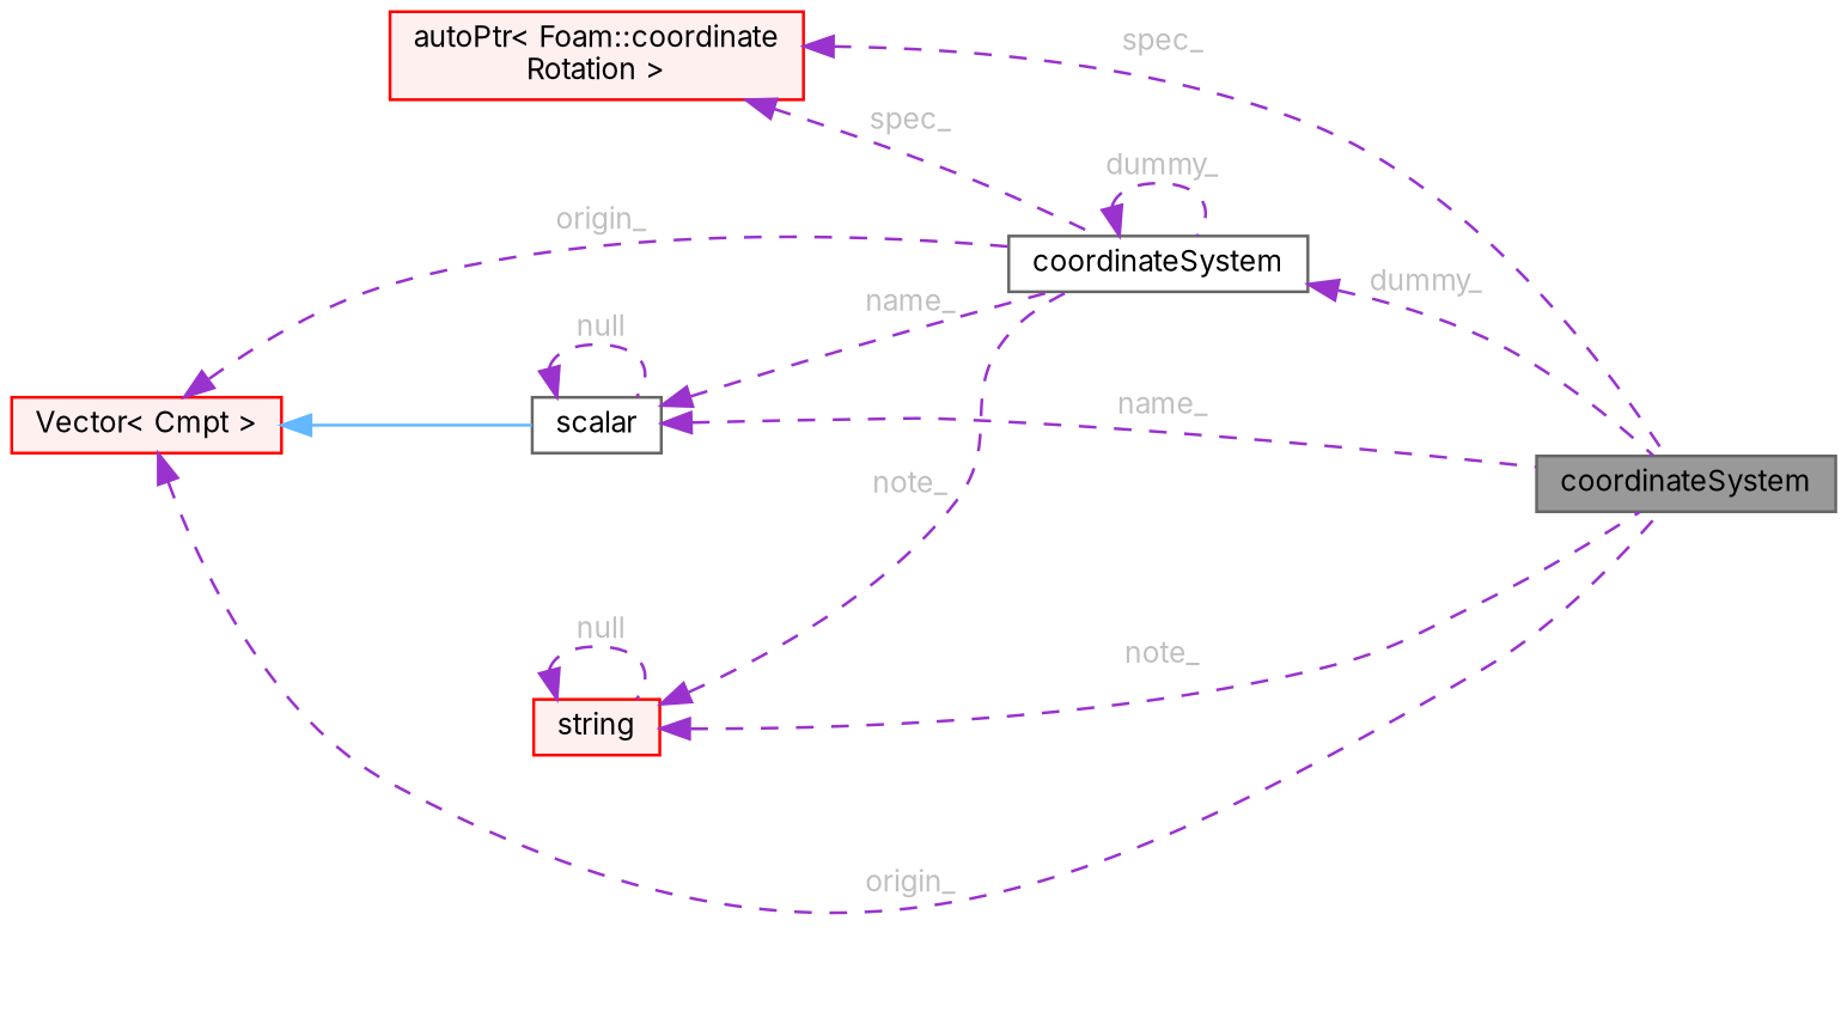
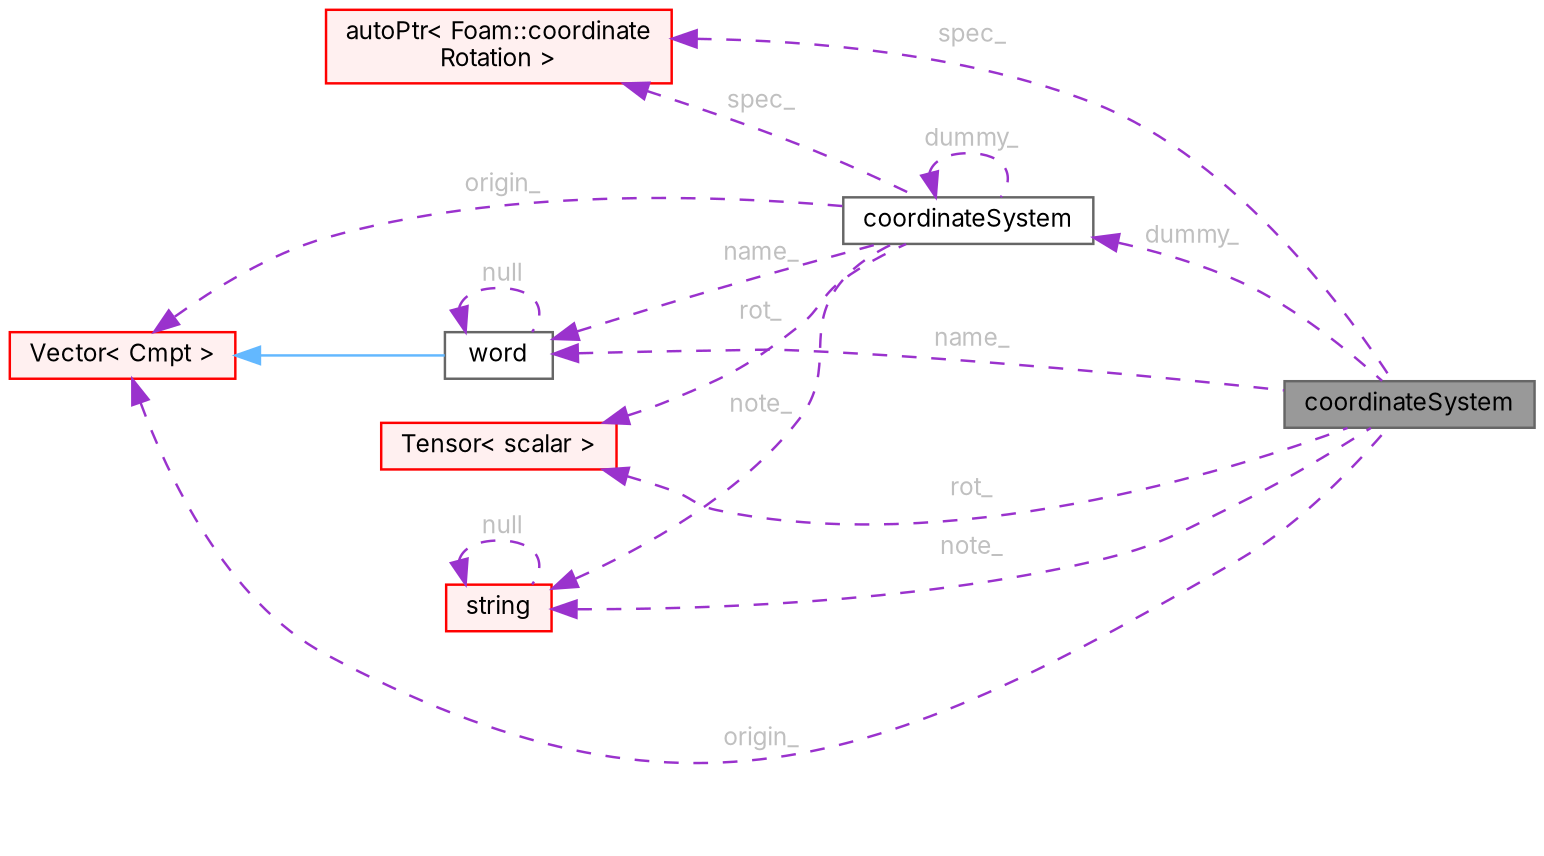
  digraph {
    fontname=Inter
    rankdir=LR
    node [color=red fillcolor="#FFF0F0" fontname=Inter fontsize=10 shape=box style=filled]
    edge [color=darkorchid3 dir=back fontcolor=grey fontname=Inter fontsize=10 labelfontname=Helvetica labelfontsize=10 style=dashed]
    n1 [color=gray40 fillcolor=grey60 fontcolor=black height=0.2 label=coordinateSystem width=0.4]
    n2 [height=0.2 label="autoPtr\< Foam::coordinate\lRotation \>" width=0.4]
    n3 [color=gray40 fillcolor=white height=0.2 label=coordinateSystem width=0.4]
    n4 [height=0.2 label="Vector\< Cmpt \>" width=0.4]
-   n5 [color=gray40 fillcolor=white height=0.2 label=scalar width=0.4]
+   n5 [color=gray40 fillcolor=white height=0.2 label=word width=0.4]
+   n6 [height=0.2 label="Tensor\< scalar \>" width=0.4]
    n7 [height=0.2 label=string width=0.4]
    n2 -> n1 [label=" spec_"]
    n2 -> n3 [label=" spec_"]
    n3 -> n1 [label=" dummy_"]
    n3 -> n3 [label=" dummy_"]
    n4 -> n1 [label=" origin_"]
    n4 -> n3 [label=" origin_"]
    n4 -> n5 [color=steelblue1 style=solid fontcolor=""]
    n5 -> n1 [label=" name_"]
    n5 -> n3 [label=" name_"]
    n5 -> n5 [label=" null"]
+   n6 -> n1 [label=" rot_"]
+   n6 -> n3 [label=" rot_"]
    n7 -> n1 [label=" note_"]
    n7 -> n3 [label=" note_"]
    n7 -> n7 [label=" null"]
  }
